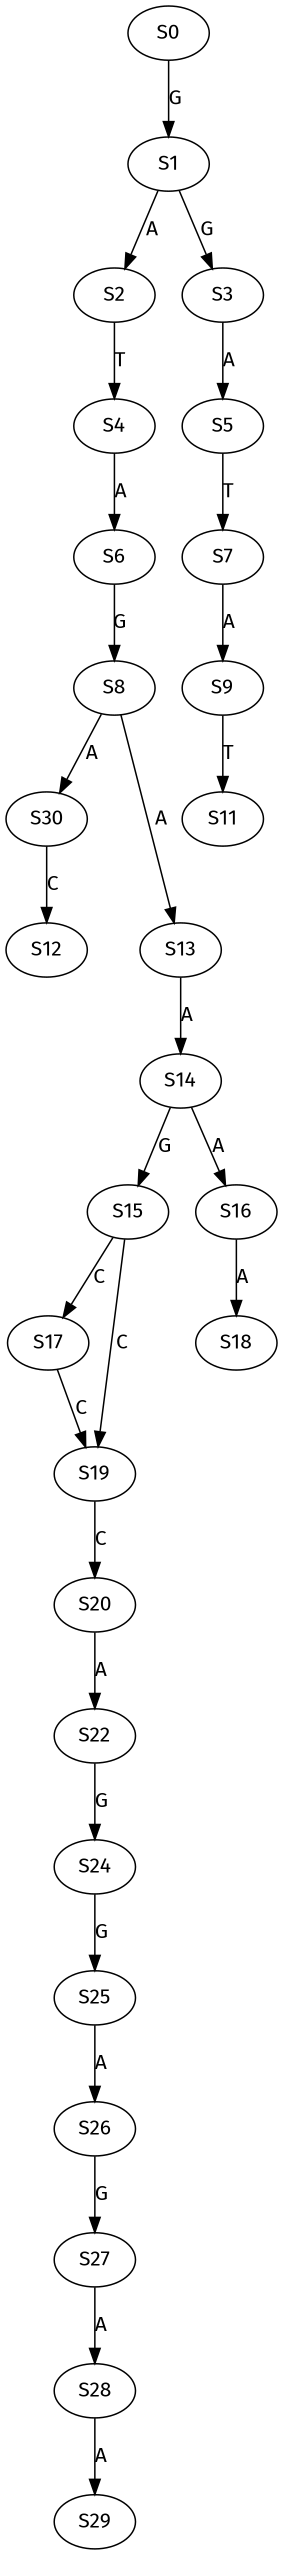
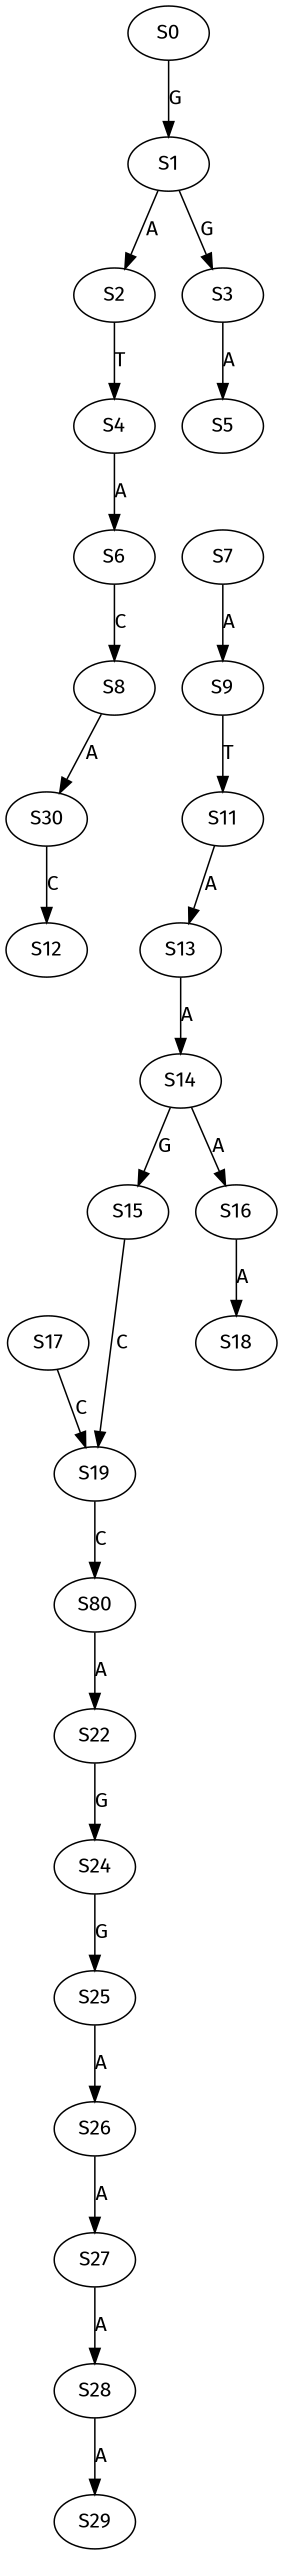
  strict digraph {
    fontname="Fira Sans"
    node [fontname="Fira Sans"]
    edge [fontname="Fira Sans"]
    S0
    S1
    S2
    S3
    S4
    S5
    S6
    S7
    S8
    S9
    n11 [label=S30]
    S11
    S12
    S13
    S14
    S15
    S16
    S17
    S19
    S18
-   S20
+   S20 [label=S80]
    S22
    S24
    S25
    S26
    S27
    S28
    S29
    S0 -> S1 [label=G]
    S1 -> S2 [label=A]
    S1 -> S3 [label=G]
    S2 -> S4 [label=T]
    S3 -> S5 [label=A]
    S4 -> S6 [label=A]
-   S5 -> S7 [label=T]
-   S6 -> S8 [label=G]
+   S6 -> S8 [label=C]
    S7 -> S9 [label=A]
    S8 -> n11 [label=A]
    S9 -> S11 [label=T]
    n11 -> S12 [label=C]
-   S8 -> S13 [label=A]
+   S11 -> S13 [label=A]
    S13 -> S14 [label=A]
    S14 -> S15 [label=G]
    S14 -> S16 [label=A]
-   S15 -> S17 [label=C]
    S15 -> S19 [label=C]
    S16 -> S18 [label=A]
    S17 -> S19 [label=C]
    S19 -> S20 [label=C]
    S20 -> S22 [label=A]
    S22 -> S24 [label=G]
    S24 -> S25 [label=G]
    S25 -> S26 [label=A]
-   S26 -> S27 [label=G]
+   S26 -> S27 [label=A]
    S27 -> S28 [label=A]
    S28 -> S29 [label=A]
  }
